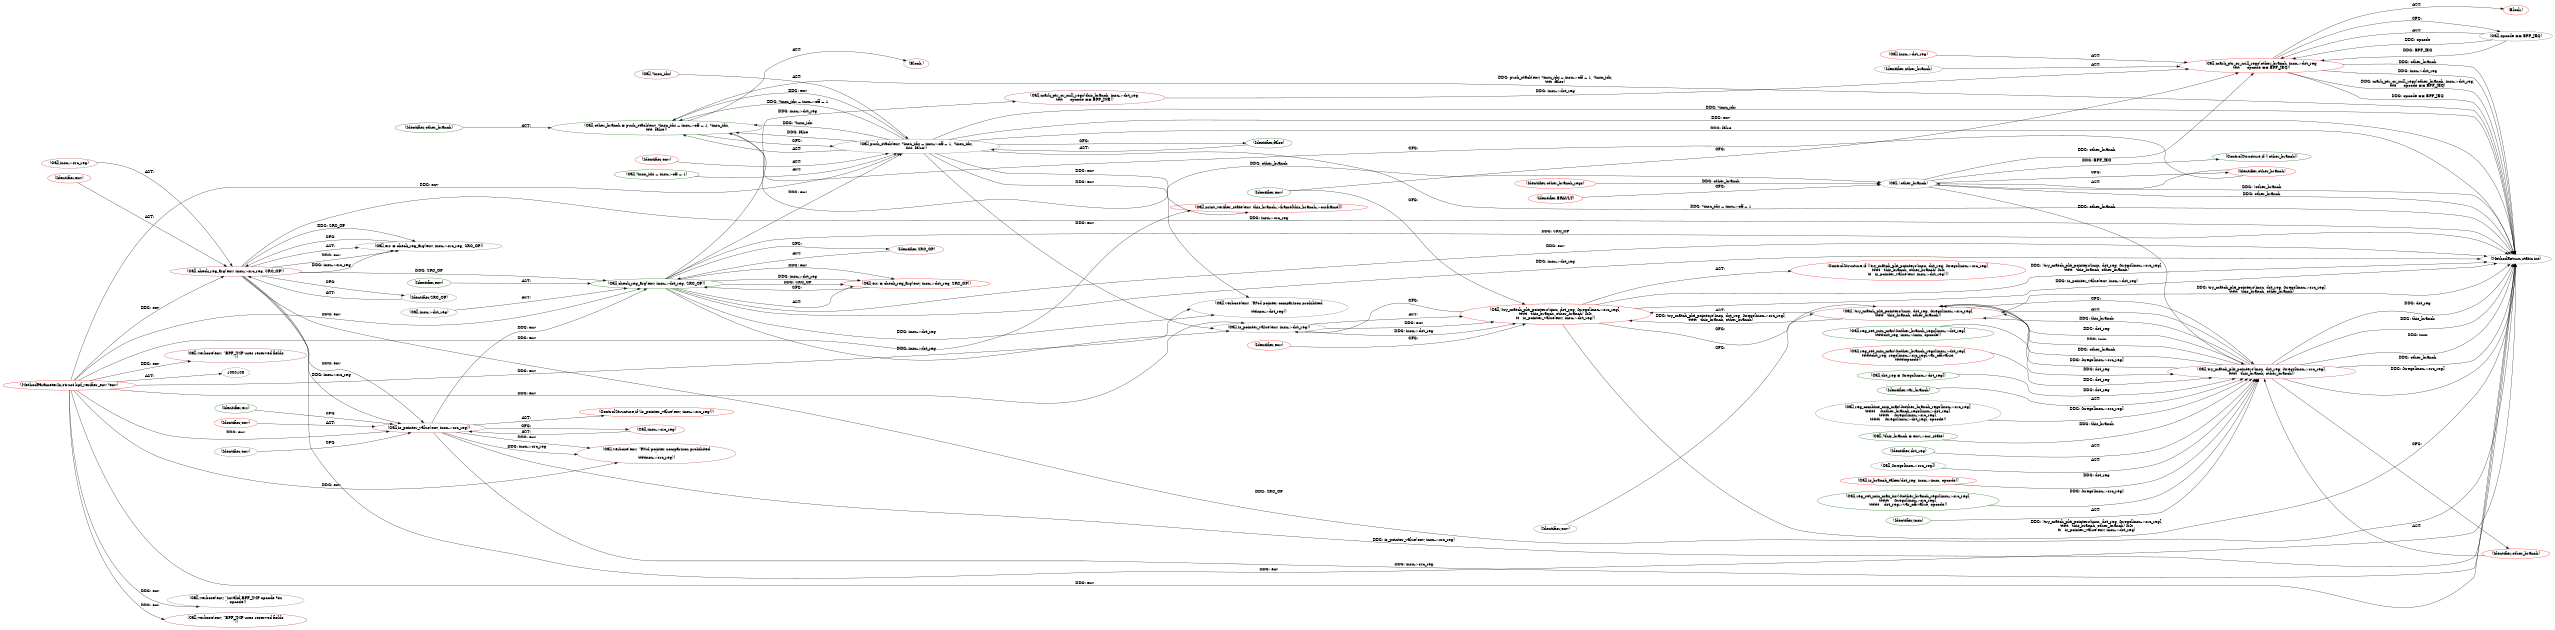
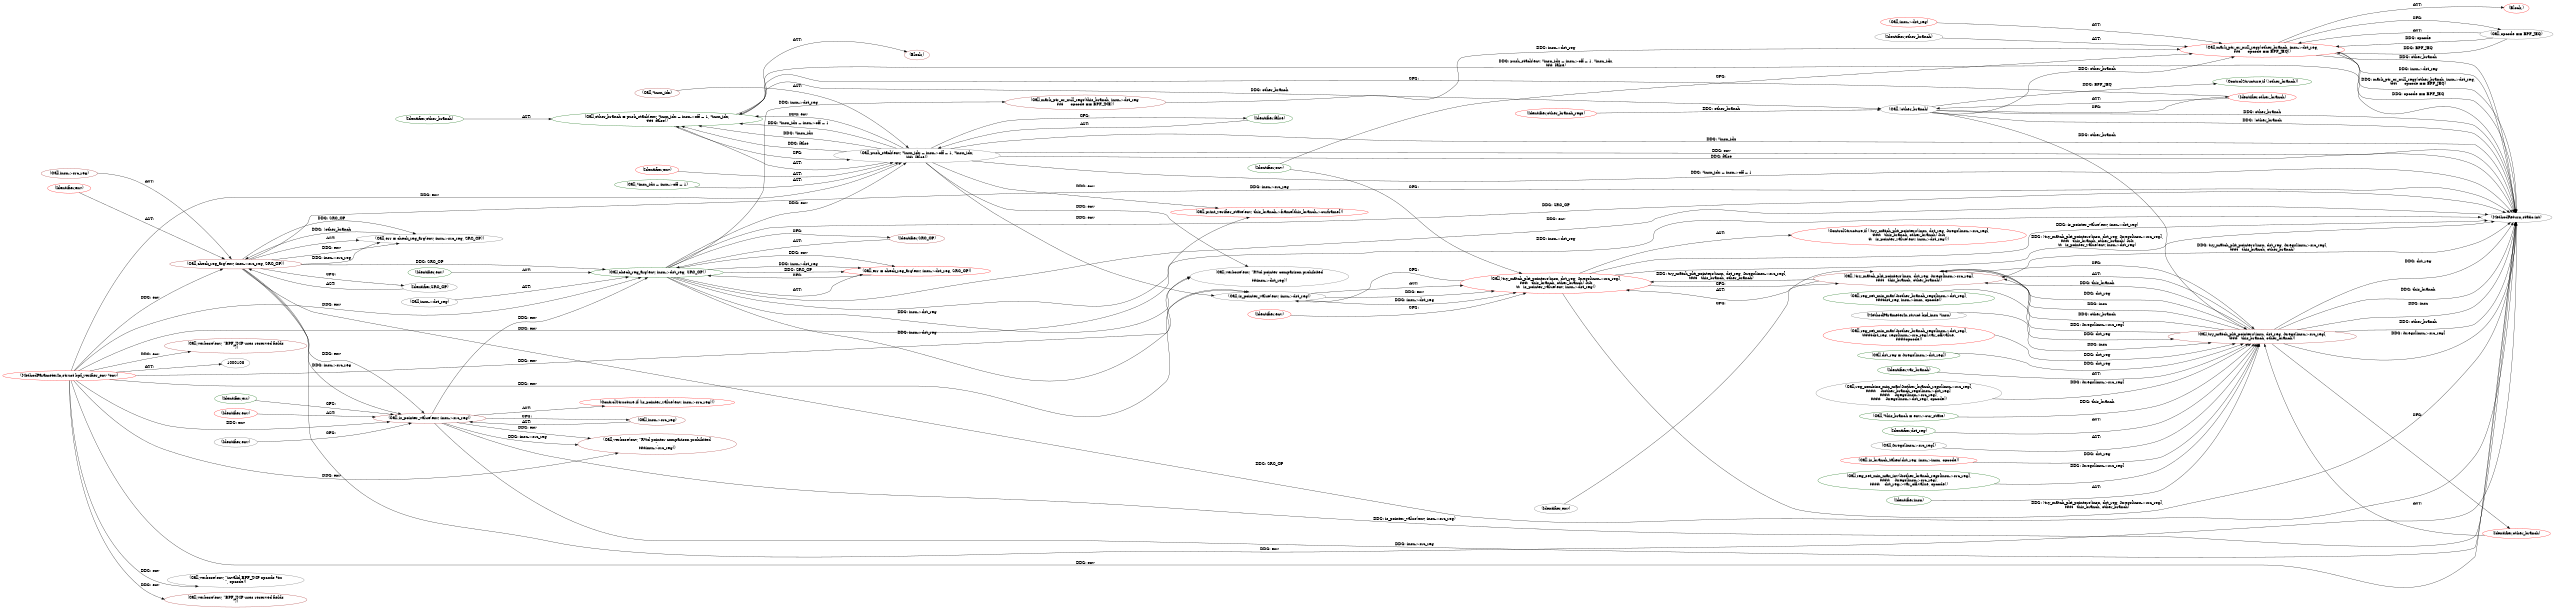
  digraph {
    rankdir=LR
    node [color=red]
    n1 [color=darkgreen label="(Call,other_branch = push_stack(env, *insn_idx + insn->off + 1, *insn_idx,\n\t\t\t\t  false))"]
    n2 [color=gray40 label="(Call,push_stack(env, *insn_idx + insn->off + 1, *insn_idx,\n\t\t\t\t  false))"]
    n3 [color=gray40 label="(Call,!other_branch)"]
    n4 [color=brown label="(Block,)"]
    n5 [color=gray40 label="(MethodReturn,static int)"]
    n6 [label="(Call,print_verifier_state(env, this_branch->frame[this_branch->curframe]))"]
    n7 [color=gray40 label="(Call,is_pointer_value(env, insn->dst_reg))"]
    n8 [color=darkgreen label="(Identifier,false)"]
    n9 [color=gray40 label="(Call,verbose(env, \"R%d pointer comparison prohibited\n\",\n\t\t\tinsn->dst_reg))"]
    n10 [label="(Call,mark_ptr_or_null_regs(other_branch, insn->dst_reg,\n\t\t\t\t      opcode == BPF_JEQ))"]
    n11 [color=brown label="(Call,try_match_pkt_pointers(insn, dst_reg, &regs[insn->src_reg],\n\t\t\t\t\t   this_branch, other_branch))"]
    n12 [color=darkgreen label="(ControlStructure,if (!other_branch))"]
    n13 [label="(Identifier,other_branch)"]
    n14 [label="(Call,!try_match_pkt_pointers(insn, dst_reg, &regs[insn->src_reg],\n\t\t\t\t\t   this_branch, other_branch) &&\n\t\t   is_pointer_value(env, insn->dst_reg))"]
    n15 [color=darkgreen label="(Call,check_reg_arg(env, insn->dst_reg, SRC_OP))"]
    n16 [color=brown label="(Identifier,SRC_OP)"]
    n17 [color=brown label="(Call,mark_ptr_or_null_regs(this_branch, insn->dst_reg,\n\t\t\t\t      opcode == BPF_JNE))"]
    n18 [label="(Call,err = check_reg_arg(env, insn->dst_reg, SRC_OP))"]
    n19 [color=brown label="(Call,is_pointer_value(env, insn->src_reg))"]
    n20 [label="(ControlStructure,if (is_pointer_value(env, insn->src_reg)))"]
    n21 [color=brown label="(Call,verbose(env, \"R%d pointer comparison prohibited\n\",\n\t\t\t\tinsn->src_reg))"]
    n22 [color=brown label="(Call,insn->src_reg)"]
    n23 [color=brown label="(Call,check_reg_arg(env, insn->src_reg, SRC_OP))"]
    n24 [color=gray40 label="(Call,err = check_reg_arg(env, insn->src_reg, SRC_OP))"]
    n25 [color=gray40 label="(Identifier,SRC_OP)"]
    n26 [label="(MethodParameterIn,struct bpf_verifier_env *env)"]
    n27 [color=gray40 label="(Call,verbose(env, \"invalid BPF_JMP opcode %x\n\", opcode))"]
    n28 [color=brown label="(Call,verbose(env, \"BPF_JMP uses reserved fields\n\"))"]
    n29 [color=brown label="(Call,verbose(env, \"BPF_JMP uses reserved fields\n\"))"]
    1000108 [color=gray40]
    n31 [label="(Block,)"]
    n32 [color=gray40 label="(Call,opcode == BPF_JEQ)"]
    n33 [color=brown label="(Call,!try_match_pkt_pointers(insn, dst_reg, &regs[insn->src_reg],\n\t\t\t\t\t   this_branch, other_branch))"]
    n34 [label="(Identifier,other_branch)"]
    n35 [label="(ControlStructure,if (!try_match_pkt_pointers(insn, dst_reg, &regs[insn->src_reg],\n\t\t\t\t\t   this_branch, other_branch) &&\n\t\t   is_pointer_value(env, insn->dst_reg)))"]
    n36 [color=gray40 label="(Identifier,env)"]
    n37 [label="(Call,insn->dst_reg)"]
    n38 [color=darkgreen label="(Call,reg_set_min_max(&other_branch_regs[insn->dst_reg],\n\t\t\t\t\tdst_reg, insn->imm, opcode))"]
+   n39 [color=gray40 label="(MethodParameterIn,struct bpf_insn *insn)"]
    n40 [label="(Call,reg_set_min_max(&other_branch_regs[insn->dst_reg],\n\t\t\t\t\t\tdst_reg, regs[insn->src_reg].var_off.value,\n\t\t\t\t\t\topcode))"]
    n41 [color=gray40 label="(Identifier,other_branch)"]
    n42 [color=darkgreen label="(Identifier,other_branch)"]
    n43 [color=darkgreen label="(Call,dst_reg = &regs[insn->dst_reg])"]
    n44 [color=brown label="(Call,insn->src_reg)"]
    n45 [color=darkgreen label="(Identifier,var_branch)"]
    n46 [color=gray40 label="(Call,reg_combine_min_max(&other_branch_regs[insn->src_reg],\n\t\t\t\t\t\t    &other_branch_regs[insn->dst_reg],\n\t\t\t\t\t\t    &regs[insn->src_reg],\n\t\t\t\t\t\t    &regs[insn->dst_reg], opcode))"]
-   n47 [label="(Identifier,EFAULT)"]
    n48 [color=darkgreen label="(Identifier,env)"]
    n49 [color=darkgreen label="(Call,*this_branch = env->cur_state)"]
    n50 [label="(Identifier,env)"]
    n51 [color=darkgreen label="(Identifier,env)"]
    n52 [label="(Identifier,env)"]
    n53 [label="(Identifier,other_branch_regs)"]
    n54 [color=darkgreen label="(Identifier,dst_reg)"]
    n55 [color=darkgreen label="(Identifier,err)"]
    n56 [color=darkgreen label="(Call,*insn_idx + insn->off + 1)"]
    n57 [color=gray40 label="(Call,&regs[insn->src_reg])"]
    n58 [label="(Call,is_branch_taken(dst_reg, insn->imm, opcode))"]
    n59 [color=gray40 label="(Identifier,env)"]
    n60 [color=darkgreen label="(Call,reg_set_min_max_inv(&other_branch_regs[insn->src_reg],\n\t\t\t\t\t\t    &regs[insn->src_reg],\n\t\t\t\t\t\t    dst_reg->var_off.value, opcode))"]
    n61 [color=darkgreen label="(Identifier,insn)"]
    n62 [label="(Identifier,env)"]
    n63 [label="(Identifier,env)"]
    n64 [color=gray40 label="(Call,insn->dst_reg)"]
    n65 [color=brown label="(Call,*insn_idx)"]
    n1 -> n2 [label="CFG: "]
    n1 -> n3 [label="DDG: other_branch"]
    n1 -> n4 [label="AST: "]
    n1 -> n5 [label="DDG: push_stack(env, *insn_idx + insn->off + 1, *insn_idx,\n\t\t\t\t  false)"]
    n2 -> n1 [label="AST: "]
    n2 -> n1 [label="DDG: env"]
    n2 -> n1 [label="DDG: *insn_idx + insn->off + 1"]
    n2 -> n1 [label="DDG: *insn_idx"]
    n2 -> n1 [label="DDG: false"]
    n2 -> n5 [label="DDG: false"]
    n2 -> n5 [label="DDG: *insn_idx + insn->off + 1"]
    n2 -> n5 [label="DDG: *insn_idx"]
    n2 -> n5 [label="DDG: env"]
    n2 -> n6 [label="DDG: env"]
    n2 -> n7 [label="DDG: env"]
    n2 -> n8 [label="CFG: "]
    n2 -> n9 [label="DDG: env"]
    n3 -> n5 [label="DDG: !other_branch"]
    n3 -> n5 [label="DDG: other_branch"]
    n3 -> n10 [label="DDG: other_branch"]
    n3 -> n11 [label="DDG: other_branch"]
    n3 -> n12 [label="DDG: BPF_JEQ"]
    n3 -> n13 [label="CFG: "]
    n7 -> n14 [label="AST: "]
    n7 -> n14 [label="DDG: env"]
    n7 -> n14 [label="DDG: insn->dst_reg"]
    n8 -> n2 [label="AST: "]
    n10 -> n5 [label="DDG: other_branch"]
    n10 -> n5 [label="DDG: insn->dst_reg"]
    n10 -> n5 [label="DDG: mark_ptr_or_null_regs(other_branch, insn->dst_reg,\n\t\t\t\t      opcode == BPF_JEQ)"]
    n10 -> n5 [label="DDG: opcode == BPF_JEQ"]
    n10 -> n31 [label="AST: "]
    n10 -> n32 [label="CFG: "]
    n11 -> n5 [label="DDG: dst_reg"]
    n11 -> n5 [label="DDG: this_branch"]
    n11 -> n5 [label="DDG: insn"]
    n11 -> n5 [label="DDG: other_branch"]
    n11 -> n5 [label="DDG: &regs[insn->src_reg]"]
    n11 -> n33 [label="AST: "]
    n11 -> n33 [label="DDG: this_branch"]
    n11 -> n33 [label="DDG: dst_reg"]
    n11 -> n33 [label="DDG: insn"]
    n11 -> n33 [label="DDG: other_branch"]
    n11 -> n33 [label="DDG: &regs[insn->src_reg]"]
    n11 -> n34 [label="CFG: "]
    n13 -> n1 [label="CFG: "]
    n13 -> n3 [label="AST: "]
    n14 -> n5 [label="DDG: !try_match_pkt_pointers(insn, dst_reg, &regs[insn->src_reg],\n\t\t\t\t\t   this_branch, other_branch)"]
    n14 -> n5 [label="DDG: is_pointer_value(env, insn->dst_reg)"]
    n14 -> n5 [label="DDG: !try_match_pkt_pointers(insn, dst_reg, &regs[insn->src_reg],\n\t\t\t\t\t   this_branch, other_branch) &&\n\t\t   is_pointer_value(env, insn->dst_reg)"]
    n14 -> n7 [label="CFG: "]
    n14 -> n33 [label="CFG: "]
    n14 -> n35 [label="AST: "]
    n15 -> n2 [label="DDG: env"]
    n15 -> n5 [label="DDG: SRC_OP"]
    n15 -> n5 [label="DDG: env"]
    n15 -> n5 [label="DDG: insn->dst_reg"]
    n15 -> n7 [label="DDG: insn->dst_reg"]
    n15 -> n9 [label="DDG: insn->dst_reg"]
    n15 -> n16 [label="CFG: "]
    n15 -> n17 [label="DDG: insn->dst_reg"]
    n15 -> n18 [label="AST: "]
    n15 -> n18 [label="DDG: env"]
    n15 -> n18 [label="DDG: insn->dst_reg"]
    n15 -> n18 [label="DDG: SRC_OP"]
    n16 -> n15 [label="AST: "]
    n17 -> n10 [label="DDG: insn->dst_reg"]
    n18 -> n15 [label="CFG: "]
    n19 -> n5 [label="DDG: is_pointer_value(env, insn->src_reg)"]
    n19 -> n5 [label="DDG: insn->src_reg"]
    n19 -> n15 [label="DDG: env"]
    n19 -> n20 [label="AST: "]
    n19 -> n21 [label="DDG: env"]
    n19 -> n21 [label="DDG: insn->src_reg"]
    n19 -> n22 [label="CFG: "]
    n22 -> n19 [label="AST: "]
    n23 -> n5 [label="DDG: SRC_OP"]
    n23 -> n5 [label="DDG: env"]
    n23 -> n5 [label="DDG: insn->src_reg"]
    n23 -> n15 [label="DDG: SRC_OP"]
    n23 -> n19 [label="DDG: env"]
    n23 -> n19 [label="DDG: insn->src_reg"]
    n23 -> n24 [label="AST: "]
    n23 -> n24 [label="DDG: env"]
    n23 -> n24 [label="DDG: insn->src_reg"]
    n23 -> n24 [label="DDG: SRC_OP"]
    n23 -> n25 [label="CFG: "]
-   n24 -> n23 [label="CFG: "]
+   n24 -> n23 [label="DDG: !other_branch"]
    n25 -> n23 [label="AST: "]
    n26 -> n2 [label="DDG: env"]
    n26 -> n5 [label="DDG: env"]
    n26 -> n6 [label="DDG: env"]
    n26 -> n7 [label="DDG: env"]
    n26 -> n9 [label="DDG: env"]
    n26 -> n15 [label="DDG: env"]
    n26 -> n19 [label="DDG: env"]
    n26 -> n21 [label="DDG: env"]
    n26 -> n23 [label="DDG: env"]
    n26 -> n27 [label="DDG: env"]
    n26 -> n28 [label="DDG: env"]
    n26 -> n29 [label="DDG: env"]
    n26 -> 1000108 [label="AST: "]
    n32 -> n10 [label="AST: "]
    n32 -> n10 [label="DDG: opcode"]
    n32 -> n10 [label="DDG: BPF_JEQ"]
    n33 -> n5 [label="DDG: try_match_pkt_pointers(insn, dst_reg, &regs[insn->src_reg],\n\t\t\t\t\t   this_branch, other_branch)"]
    n33 -> n11 [label="CFG: "]
    n33 -> n14 [label="AST: "]
    n33 -> n14 [label="DDG: try_match_pkt_pointers(insn, dst_reg, &regs[insn->src_reg],\n\t\t\t\t\t   this_branch, other_branch)"]
    n34 -> n11 [label="AST: "]
    n36 -> n19 [label="CFG: "]
    n37 -> n10 [label="AST: "]
    n38 -> n11 [label="DDG: dst_reg"]
+   n39 -> n11 [label="DDG: insn"]
    n40 -> n11 [label="DDG: dst_reg"]
    n41 -> n10 [label="AST: "]
    n42 -> n1 [label="AST: "]
    n43 -> n11 [label="DDG: dst_reg"]
    n44 -> n23 [label="AST: "]
    n45 -> n11 [label="AST: "]
    n46 -> n11 [label="DDG: &regs[insn->src_reg]"]
-   n47 -> n3 [label="CFG: "]
    n48 -> n10 [label="CFG: "]
    n48 -> n14 [label="CFG: "]
    n49 -> n11 [label="DDG: this_branch"]
    n50 -> n23 [label="AST: "]
    n51 -> n15 [label="AST: "]
    n52 -> n2 [label="AST: "]
    n53 -> n3 [label="DDG: other_branch"]
    n54 -> n11 [label="AST: "]
    n55 -> n19 [label="CFG: "]
    n56 -> n2 [label="AST: "]
    n57 -> n11 [label="AST: "]
    n58 -> n11 [label="DDG: dst_reg"]
    n59 -> n33 [label="CFG: "]
    n60 -> n11 [label="DDG: &regs[insn->src_reg]"]
    n61 -> n11 [label="AST: "]
    n62 -> n19 [label="AST: "]
    n63 -> n14 [label="CFG: "]
    n64 -> n15 [label="AST: "]
    n65 -> n2 [label="AST: "]
  }
